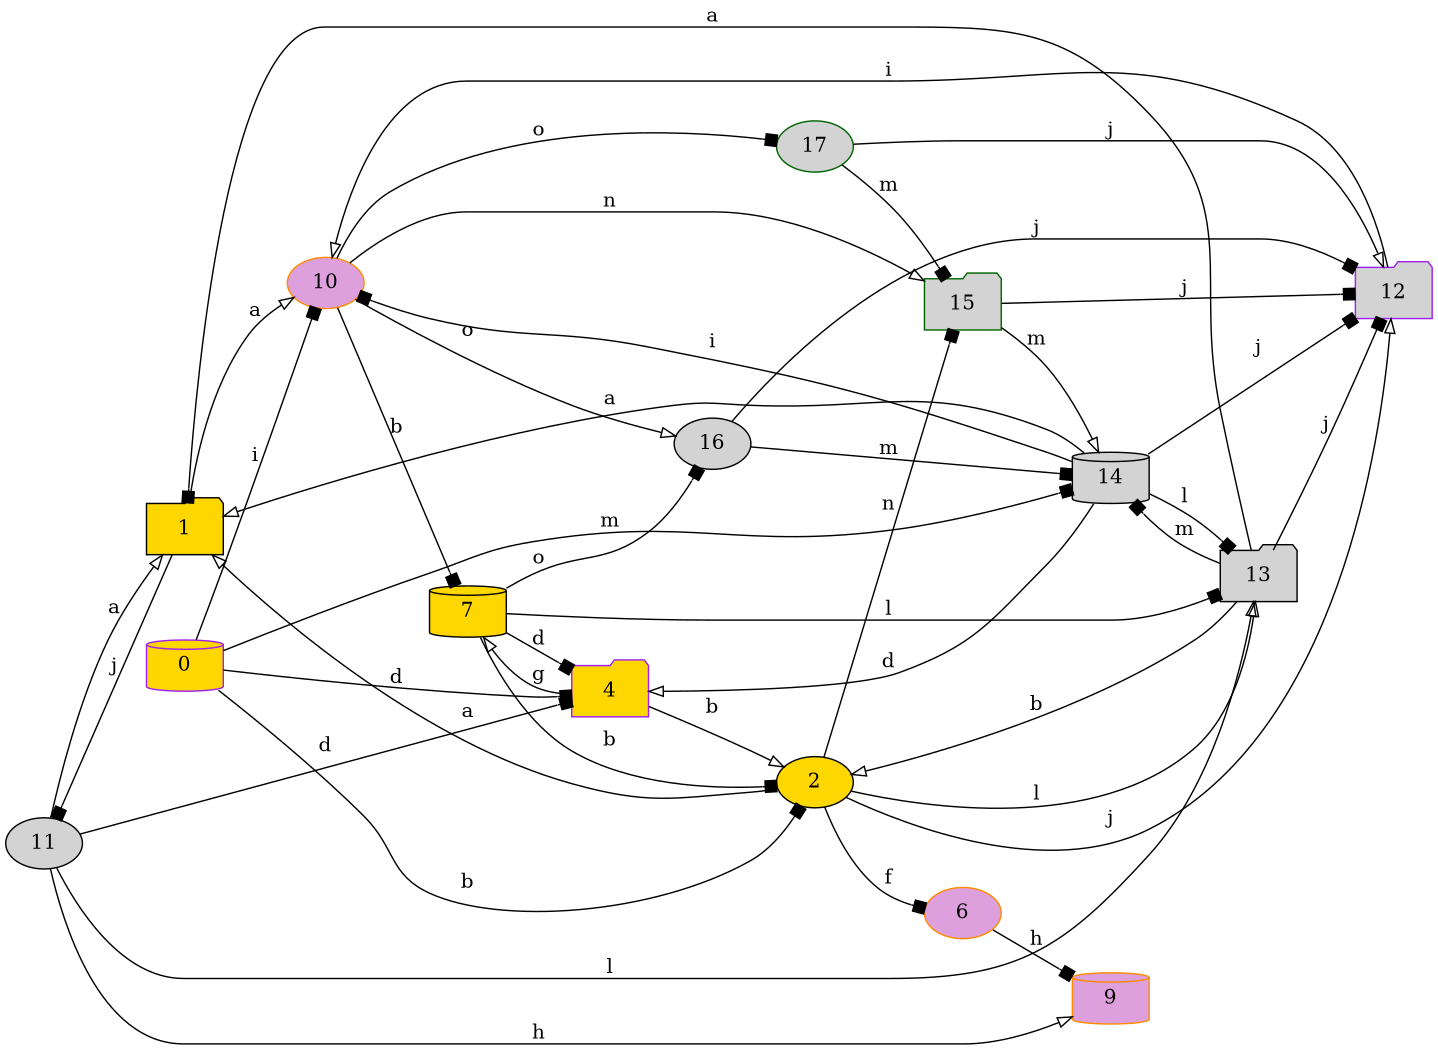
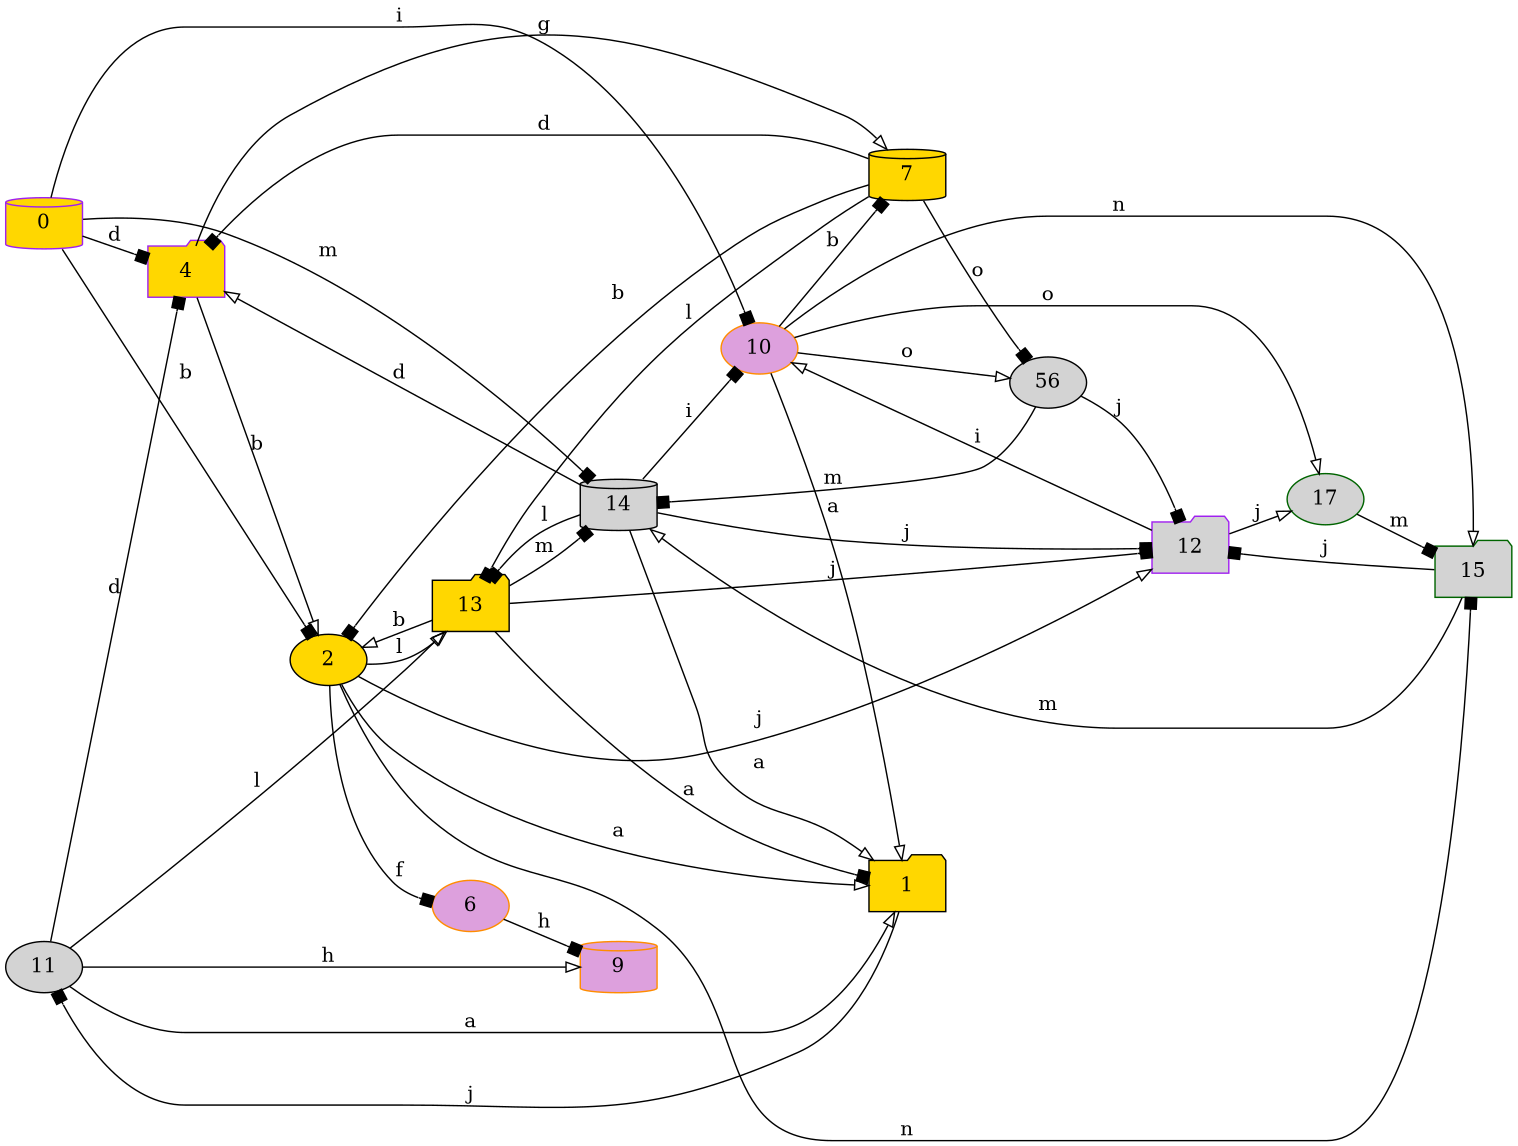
  strict digraph {
    rankdir=LR
    node [color=black fillcolor=lightgrey shape=ellipse style=filled]
    edge [arrowhead=box]
    11
    1 [fillcolor=gold shape=folder]
    4 [color=purple fillcolor=gold shape=folder]
    2 [fillcolor=gold]
    7 [fillcolor=gold shape=cylinder]
-   13 [shape=folder]
+   13 [fillcolor=gold shape=folder]
    9 [color=darkorange fillcolor=plum shape=cylinder]
    6 [color=darkorange fillcolor=plum]
    12 [color=purple shape=folder]
    15 [color=darkgreen shape=folder]
    10 [color=darkorange fillcolor=plum]
    14 [shape=cylinder]
    0 [color=purple fillcolor=gold shape=cylinder]
-   16
+   16 [label=56]
    17 [color=darkgreen]
    11 -> 1 [arrowhead=onormal label=a]
    11 -> 4 [label=d]
    11 -> 13 [arrowhead=onormal label=l]
    11 -> 9 [arrowhead=onormal label=h]
    1 -> 11 [label=j]
    4 -> 2 [arrowhead=onormal label=b]
    4 -> 7 [arrowhead=onormal label=g]
    2 -> 1 [arrowhead=onormal label=a]
    2 -> 13 [arrowhead=onormal label=l]
    2 -> 6 [label=f]
    2 -> 12 [arrowhead=onormal label=j]
    2 -> 15 [label=n]
    7 -> 4 [label=d]
    7 -> 2 [label=b]
    7 -> 13 [label=l]
    7 -> 16 [label=o]
    13 -> 1 [label=a]
    13 -> 2 [arrowhead=onormal label=b]
    13 -> 12 [label=j]
    13 -> 14 [label=m]
    6 -> 9 [label=h]
    12 -> 10 [arrowhead=onormal label=i]
    15 -> 12 [label=j]
    15 -> 14 [arrowhead=onormal label=m]
-   1 -> 10 [arrowhead=onormal label=a]
+   10 -> 1 [arrowhead=onormal label=a]
    10 -> 7 [label=b]
    10 -> 15 [arrowhead=onormal label=n]
    10 -> 16 [arrowhead=onormal label=o]
-   10 -> 17 [label=o]
+   10 -> 17 [arrowhead=onormal label=o]
    14 -> 1 [arrowhead=onormal label=a]
    14 -> 4 [arrowhead=onormal label=d]
    14 -> 13 [label=l]
    14 -> 12 [label=j]
    14 -> 10 [label=i]
    0 -> 4 [label=d]
    0 -> 2 [label=b]
    0 -> 10 [label=i]
    0 -> 14 [label=m]
    16 -> 12 [label=j]
    16 -> 14 [label=m]
-   17 -> 12 [arrowhead=onormal label=j]
+   12 -> 17 [arrowhead=onormal label=j]
    17 -> 15 [label=m]
  }
